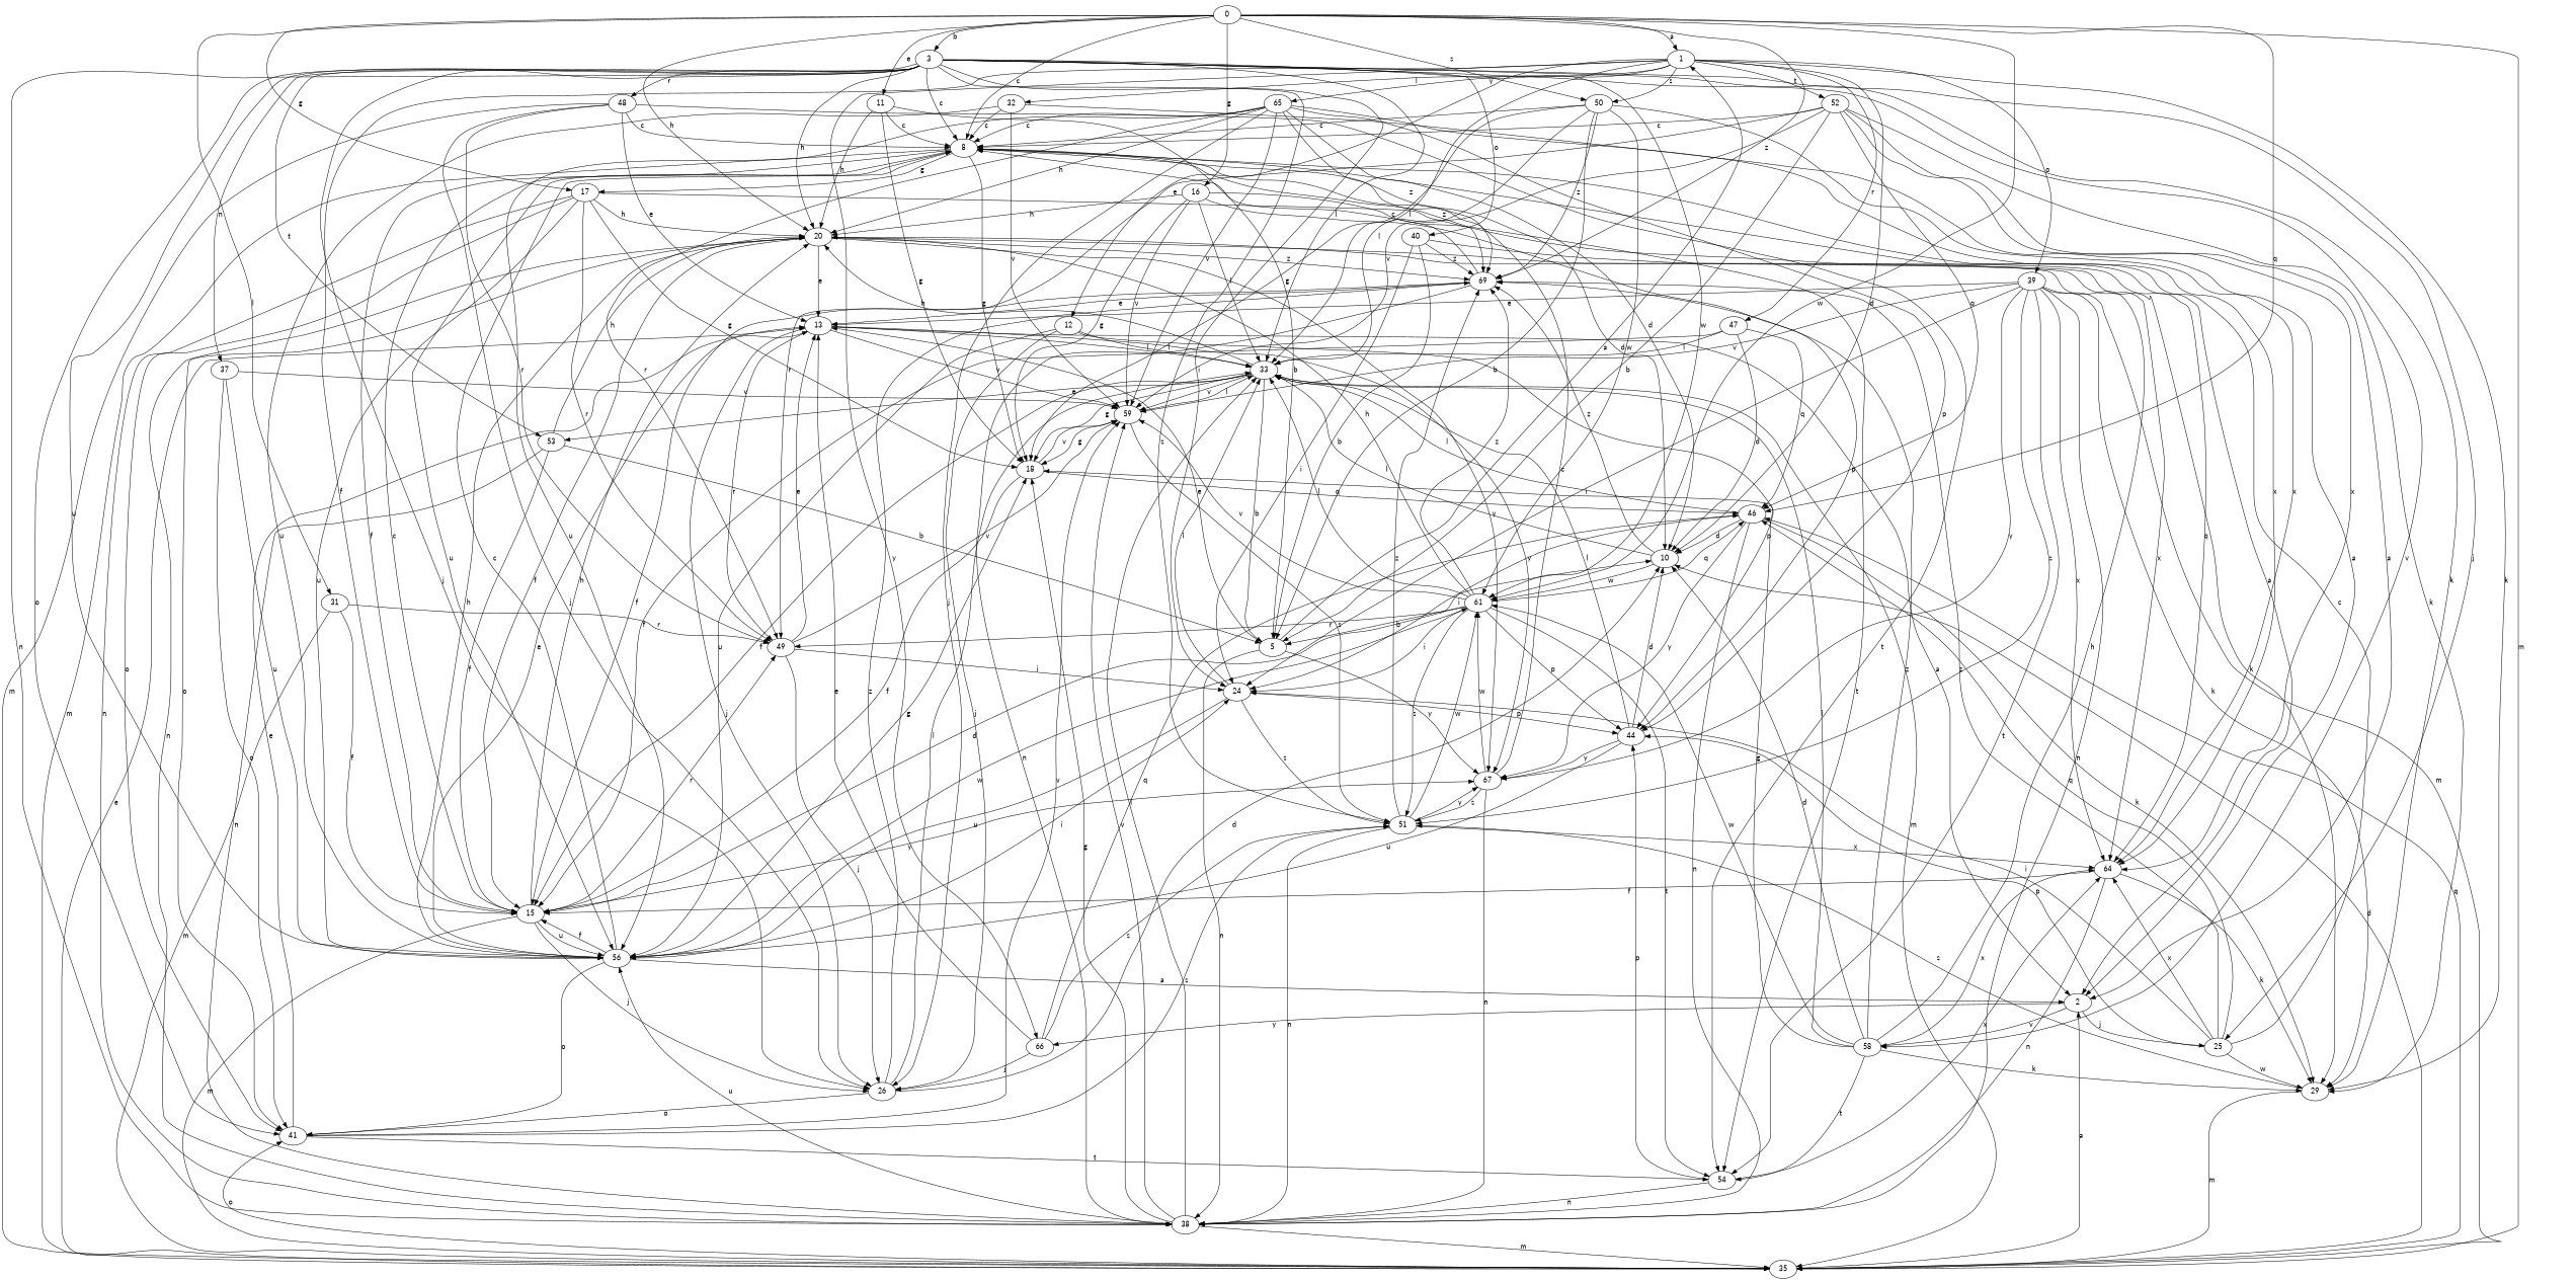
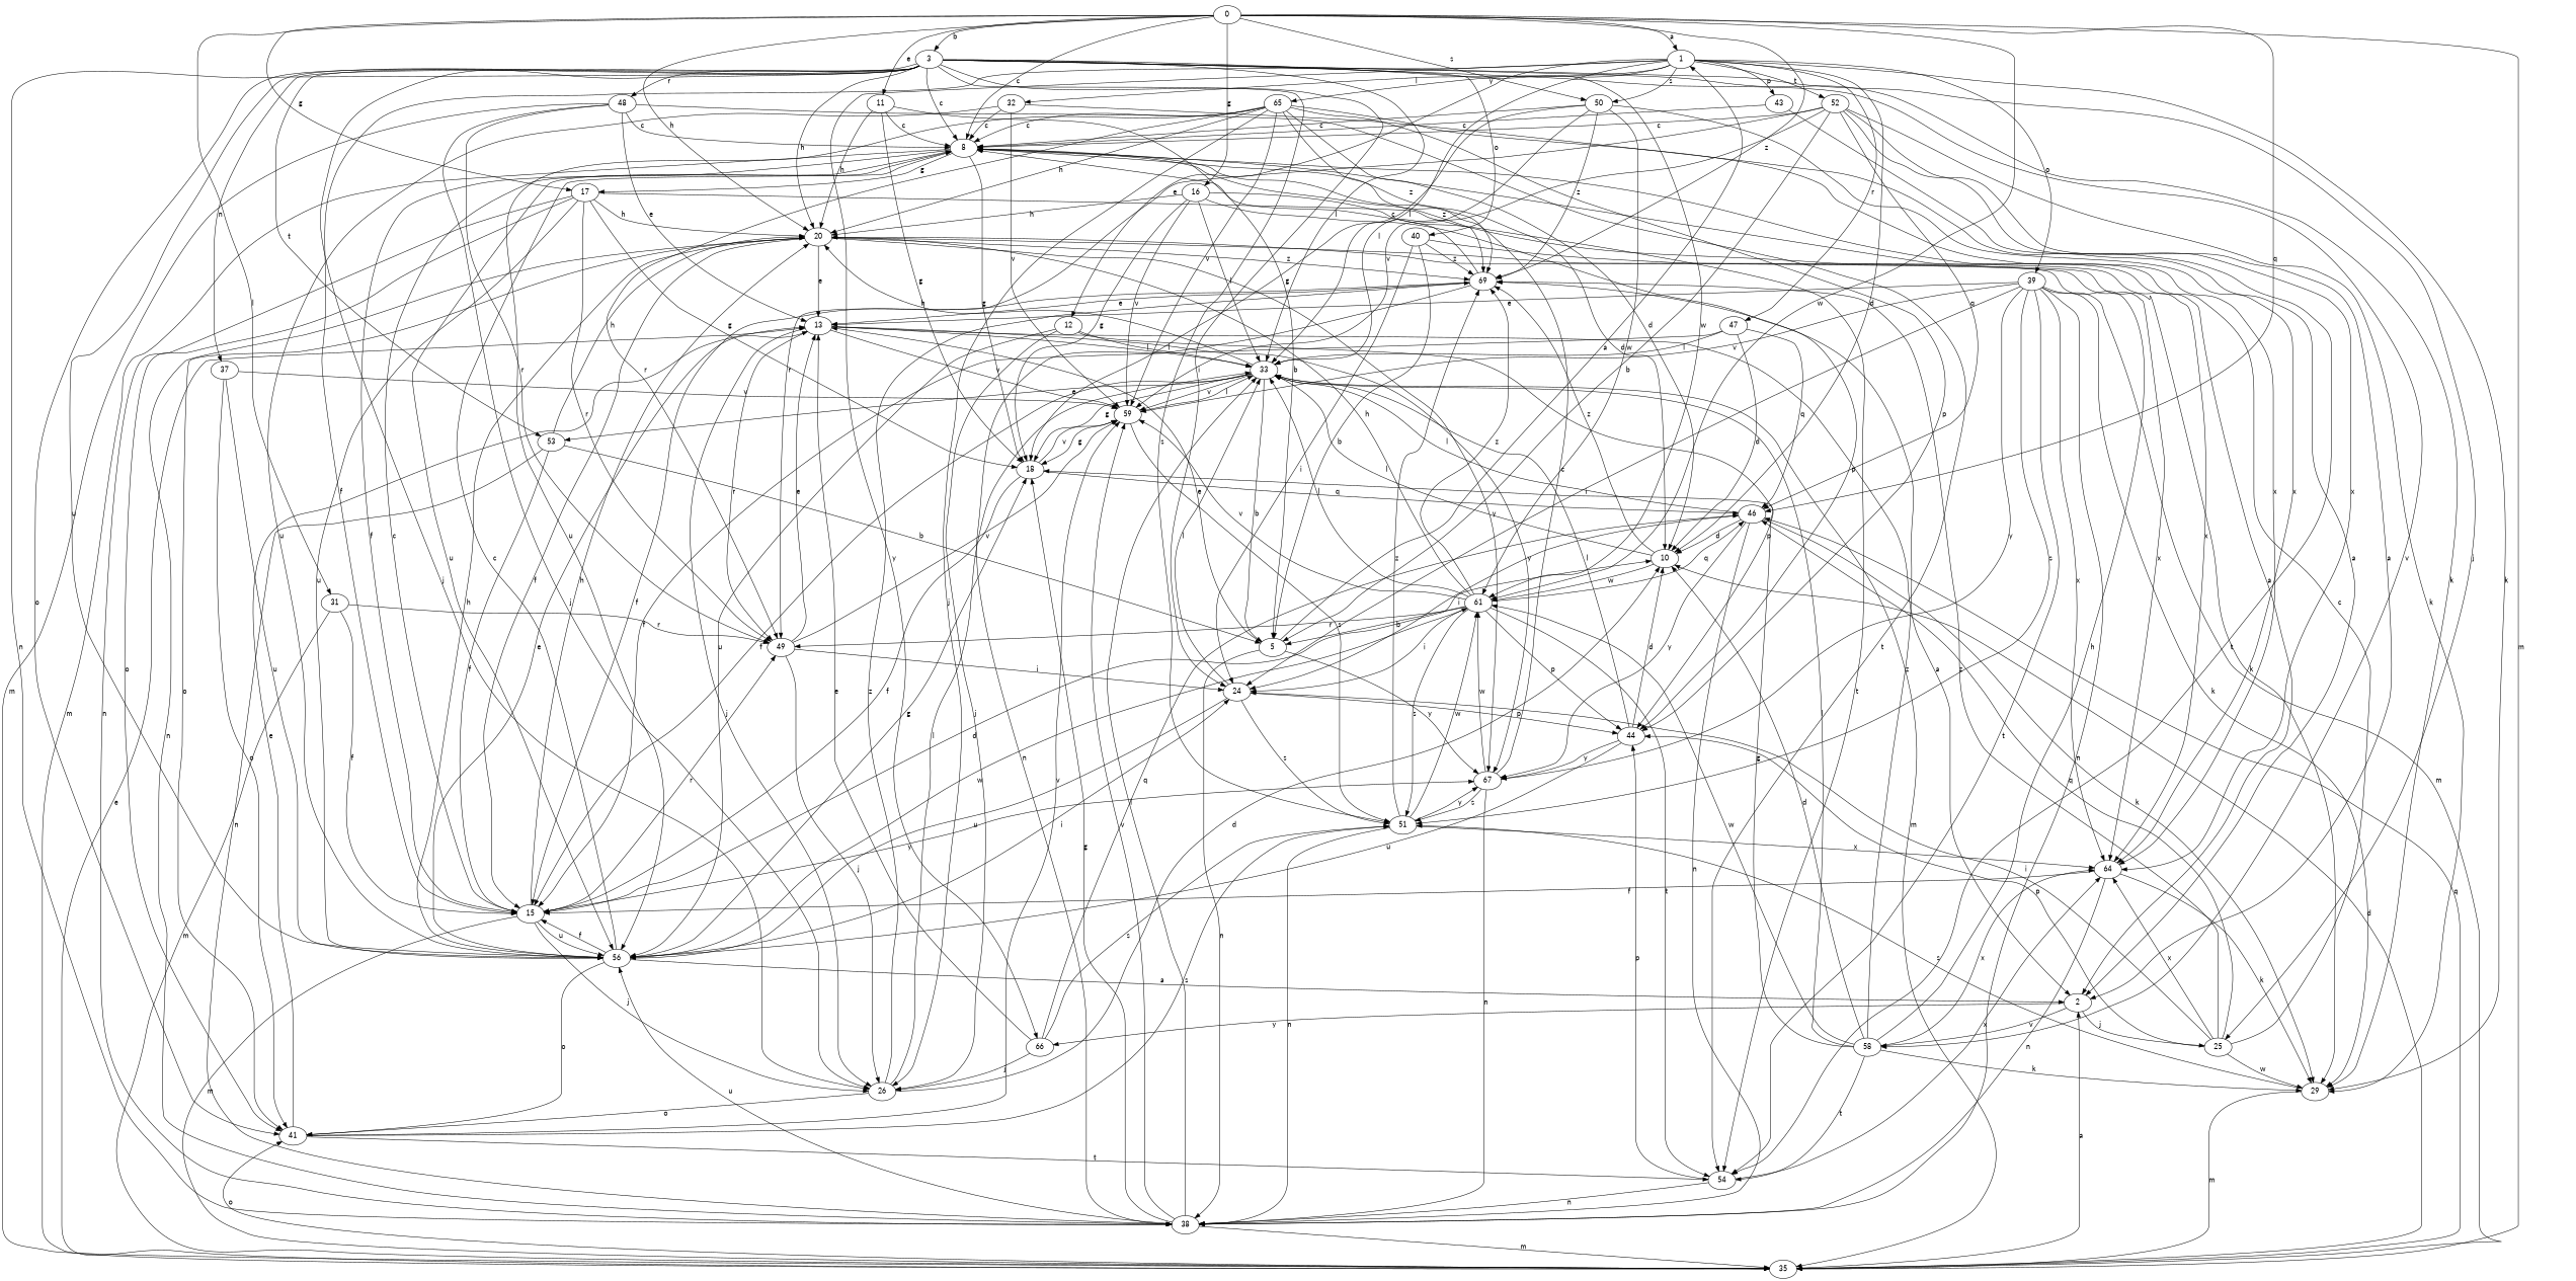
  strict digraph {
    fontname=Lato
    node [fontname=Lato]
    edge [fontname=Lato]
    0
    1
    3
    8
    11
    16
    17
    20
    31
    35
    46
    50
    61
    69
    10
    12
    15
    29
    32
    33
    39
+   43
    47
    52
    65
    66
    25
    58
    24
    26
    37
    38
    40
    41
    48
    51
    53
    56
    2
    18
    5
    44
    59
    54
    49
    64
    13
    67
    0 -> 1 [label=a]
    0 -> 3 [label=b]
    0 -> 8 [label=c]
    0 -> 11 [label=e]
    0 -> 16 [label=g]
    0 -> 17 [label=g]
    0 -> 20 [label=h]
    0 -> 31 [label=l]
    0 -> 35 [label=m]
    0 -> 46 [label=q]
    0 -> 50 [label=s]
    0 -> 61 [label=w]
    0 -> 69 [label=z]
    1 -> 50 [label=s]
    1 -> 10 [label=d]
    1 -> 12 [label=e]
    1 -> 15 [label=f]
    1 -> 29 [label=k]
    1 -> 32 [label=l]
    1 -> 33 [label=l]
    1 -> 39 [label=o]
+   1 -> 43 [label=p]
    1 -> 47 [label=r]
    1 -> 52 [label=t]
    1 -> 65 [label=y]
    1 -> 66 [label=y]
    3 -> 8 [label=c]
    3 -> 20 [label=h]
    3 -> 61 [label=w]
    3 -> 29 [label=k]
    3 -> 33 [label=l]
    3 -> 25 [label=j]
    3 -> 58 [label=v]
    3 -> 24 [label=i]
    3 -> 26 [label=j]
    3 -> 37 [label=n]
    3 -> 38 [label=n]
    3 -> 40 [label=o]
    3 -> 41 [label=o]
    3 -> 48 [label=r]
    3 -> 51 [label=s]
    3 -> 53 [label=t]
    3 -> 56 [label=u]
    8 -> 17 [label=g]
    8 -> 35 [label=m]
    8 -> 69 [label=z]
    8 -> 10 [label=d]
    8 -> 15 [label=f]
    8 -> 56 [label=u]
    8 -> 2 [label=a]
    8 -> 18 [label=g]
    11 -> 8 [label=c]
    11 -> 20 [label=h]
    11 -> 18 [label=g]
    11 -> 5 [label=b]
    16 -> 20 [label=h]
    16 -> 33 [label=l]
    16 -> 18 [label=g]
    16 -> 44 [label=p]
    16 -> 59 [label=v]
    16 -> 54 [label=t]
    17 -> 20 [label=h]
    17 -> 38 [label=n]
    17 -> 41 [label=o]
    17 -> 56 [label=u]
    17 -> 18 [label=g]
    17 -> 49 [label=r]
-   17 -> 64 [label=q]
+   17 -> 64 [label=x]
    20 -> 69 [label=z]
    20 -> 15 [label=f]
    20 -> 38 [label=n]
    20 -> 41 [label=o]
    20 -> 64 [label=x]
    20 -> 13 [label=e]
    20 -> 67 [label=y]
    31 -> 35 [label=m]
    31 -> 15 [label=f]
    31 -> 49 [label=r]
    35 -> 46 [label=q]
    35 -> 10 [label=d]
    35 -> 41 [label=o]
    35 -> 2 [label=a]
    35 -> 13 [label=e]
    46 -> 10 [label=d]
    46 -> 29 [label=k]
    46 -> 33 [label=l]
    46 -> 24 [label=i]
    46 -> 38 [label=n]
    46 -> 67 [label=y]
    50 -> 8 [label=c]
    50 -> 61 [label=w]
    50 -> 69 [label=z]
    50 -> 33 [label=l]
    50 -> 18 [label=g]
-   50 -> 5 [label=b]
    50 -> 64 [label=x]
    61 -> 20 [label=h]
    61 -> 46 [label=q]
    61 -> 69 [label=z]
    61 -> 33 [label=l]
    61 -> 24 [label=i]
    61 -> 51 [label=s]
    61 -> 5 [label=b]
    61 -> 44 [label=p]
    61 -> 59 [label=v]
    61 -> 54 [label=t]
    61 -> 49 [label=r]
    69 -> 8 [label=c]
    69 -> 15 [label=f]
    69 -> 38 [label=n]
    69 -> 13 [label=e]
    10 -> 61 [label=w]
    10 -> 69 [label=z]
    10 -> 33 [label=l]
    12 -> 33 [label=l]
    12 -> 26 [label=j]
    12 -> 56 [label=u]
    12 -> 44 [label=p]
    15 -> 8 [label=c]
    15 -> 20 [label=h]
    15 -> 35 [label=m]
    15 -> 10 [label=d]
    15 -> 26 [label=j]
    15 -> 56 [label=u]
    15 -> 49 [label=r]
    15 -> 67 [label=y]
    29 -> 35 [label=m]
    29 -> 51 [label=s]
    32 -> 8 [label=c]
    32 -> 56 [label=u]
    32 -> 2 [label=a]
    32 -> 59 [label=v]
    33 -> 20 [label=h]
    33 -> 35 [label=m]
    33 -> 15 [label=f]
    33 -> 53 [label=e]
    33 -> 18 [label=g]
    33 -> 5 [label=b]
    33 -> 59 [label=v]
    39 -> 35 [label=m]
    39 -> 29 [label=k]
    39 -> 24 [label=i]
    39 -> 38 [label=n]
    39 -> 51 [label=s]
    39 -> 59 [label=v]
    39 -> 54 [label=t]
    39 -> 64 [label=x]
    39 -> 13 [label=e]
    39 -> 67 [label=y]
+   43 -> 8 [label=c]
+   43 -> 54 [label=t]
    47 -> 46 [label=q]
    47 -> 10 [label=d]
    47 -> 15 [label=f]
    47 -> 33 [label=l]
    52 -> 8 [label=c]
    52 -> 46 [label=q]
    52 -> 29 [label=k]
    52 -> 2 [label=a]
    52 -> 5 [label=b]
    52 -> 59 [label=v]
    52 -> 49 [label=r]
    52 -> 64 [label=x]
    65 -> 8 [label=c]
    65 -> 20 [label=h]
    65 -> 69 [label=z]
    65 -> 10 [label=d]
    65 -> 26 [label=j]
    65 -> 56 [label=u]
    65 -> 44 [label=p]
    65 -> 59 [label=v]
    65 -> 49 [label=r]
    65 -> 64 [label=x]
    66 -> 46 [label=q]
    66 -> 26 [label=j]
    66 -> 51 [label=s]
    66 -> 13 [label=e]
    25 -> 8 [label=c]
    25 -> 46 [label=q]
    25 -> 69 [label=z]
    25 -> 29 [label=w]
    25 -> 24 [label=i]
    25 -> 44 [label=p]
    25 -> 64 [label=x]
    58 -> 20 [label=h]
    58 -> 61 [label=w]
    58 -> 69 [label=z]
    58 -> 10 [label=d]
    58 -> 29 [label=k]
    58 -> 33 [label=l]
    58 -> 18 [label=g]
    58 -> 54 [label=t]
    58 -> 64 [label=x]
    24 -> 33 [label=l]
    24 -> 51 [label=s]
    24 -> 56 [label=u]
    24 -> 44 [label=p]
    26 -> 69 [label=z]
    26 -> 10 [label=d]
    26 -> 33 [label=l]
    26 -> 41 [label=o]
    37 -> 41 [label=o]
    37 -> 56 [label=u]
    37 -> 59 [label=v]
    38 -> 35 [label=m]
    38 -> 33 [label=l]
    38 -> 56 [label=u]
    38 -> 18 [label=g]
    38 -> 59 [label=v]
    40 -> 69 [label=z]
    40 -> 29 [label=k]
    40 -> 24 [label=i]
    40 -> 5 [label=b]
    41 -> 51 [label=s]
    41 -> 59 [label=v]
    41 -> 54 [label=t]
    41 -> 13 [label=e]
    48 -> 8 [label=c]
    48 -> 35 [label=m]
    48 -> 26 [label=j]
    48 -> 54 [label=t]
    48 -> 49 [label=r]
    48 -> 13 [label=e]
    51 -> 61 [label=w]
    51 -> 69 [label=z]
    51 -> 38 [label=n]
    51 -> 64 [label=x]
    51 -> 67 [label=y]
    53 -> 20 [label=h]
    53 -> 15 [label=f]
    53 -> 38 [label=n]
    53 -> 5 [label=b]
    56 -> 8 [label=c]
    56 -> 20 [label=h]
    56 -> 61 [label=w]
    56 -> 15 [label=f]
    56 -> 24 [label=i]
    56 -> 41 [label=o]
    56 -> 2 [label=a]
    56 -> 18 [label=g]
    56 -> 13 [label=e]
    2 -> 66 [label=y]
    2 -> 25 [label=j]
    2 -> 58 [label=v]
    18 -> 46 [label=q]
    18 -> 15 [label=f]
    18 -> 59 [label=v]
    5 -> 1 [label=a]
    5 -> 38 [label=n]
    5 -> 13 [label=e]
    5 -> 67 [label=y]
    44 -> 10 [label=d]
    44 -> 33 [label=l]
    44 -> 56 [label=u]
    44 -> 67 [label=y]
    59 -> 33 [label=l]
    59 -> 51 [label=s]
    59 -> 18 [label=g]
    54 -> 38 [label=n]
    54 -> 44 [label=p]
    54 -> 64 [label=x]
    49 -> 24 [label=i]
    49 -> 26 [label=j]
    49 -> 59 [label=v]
    49 -> 13 [label=e]
    64 -> 15 [label=f]
    64 -> 29 [label=k]
    64 -> 38 [label=n]
    13 -> 33 [label=l]
    13 -> 26 [label=j]
    13 -> 2 [label=a]
    13 -> 59 [label=v]
    13 -> 49 [label=r]
    13 -> 67 [label=y]
    67 -> 8 [label=c]
    67 -> 61 [label=w]
    67 -> 38 [label=n]
    67 -> 51 [label=s]
  }
